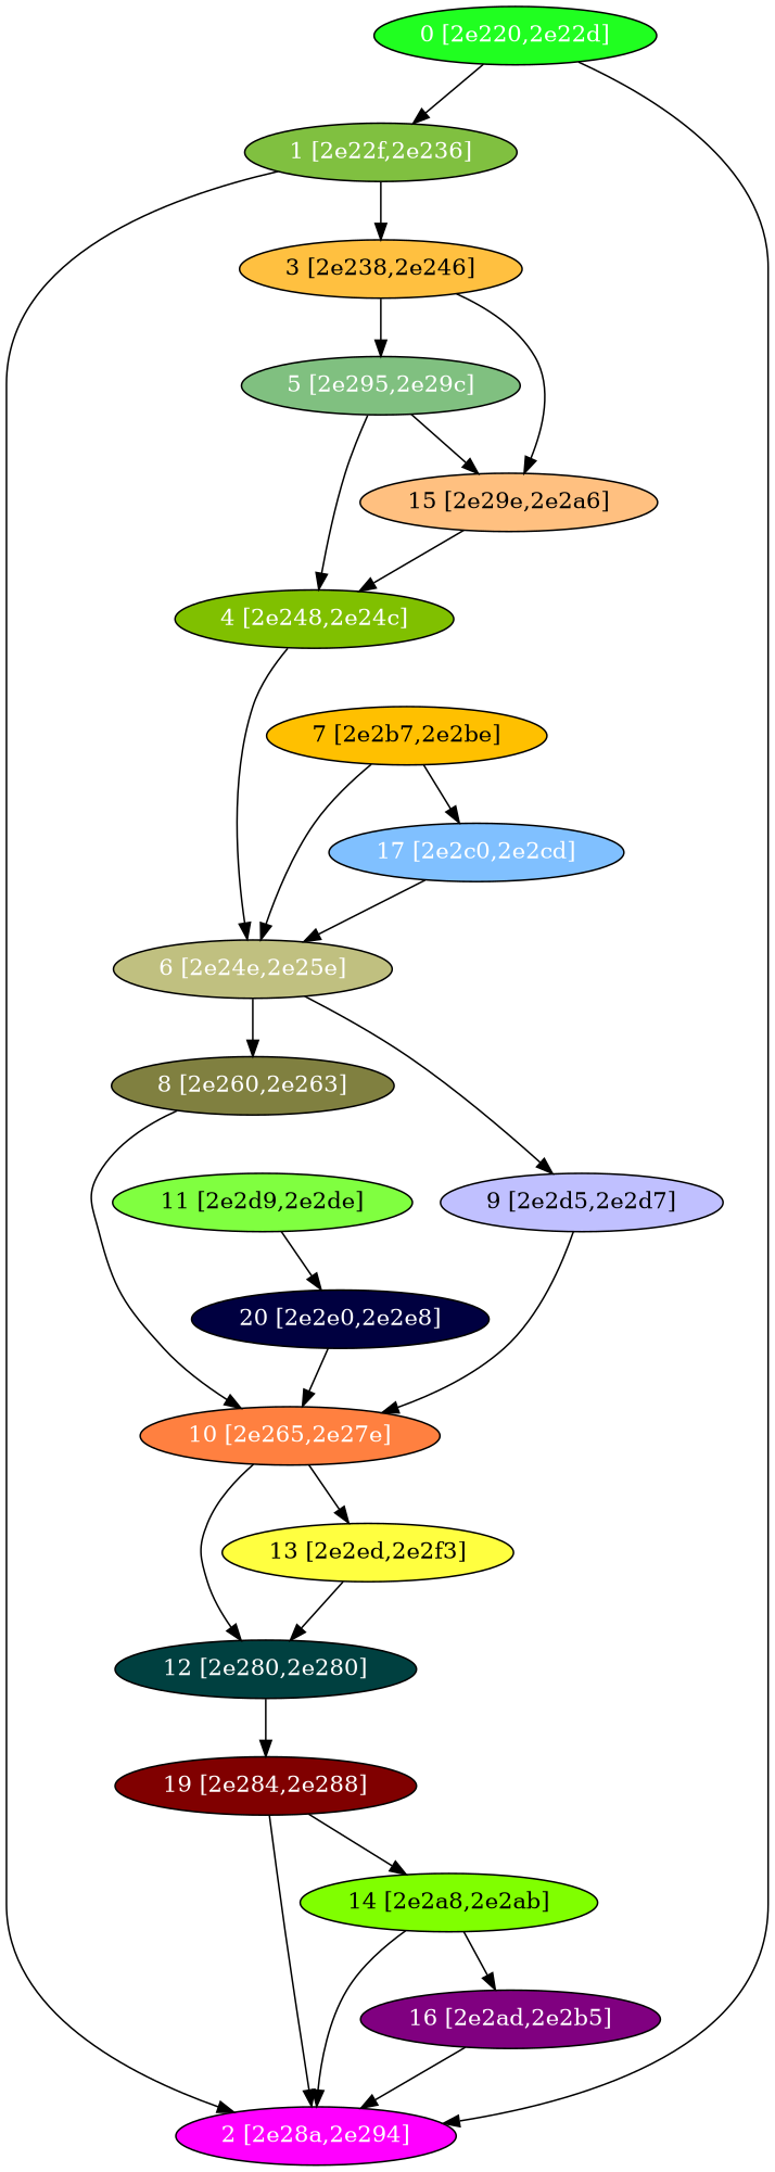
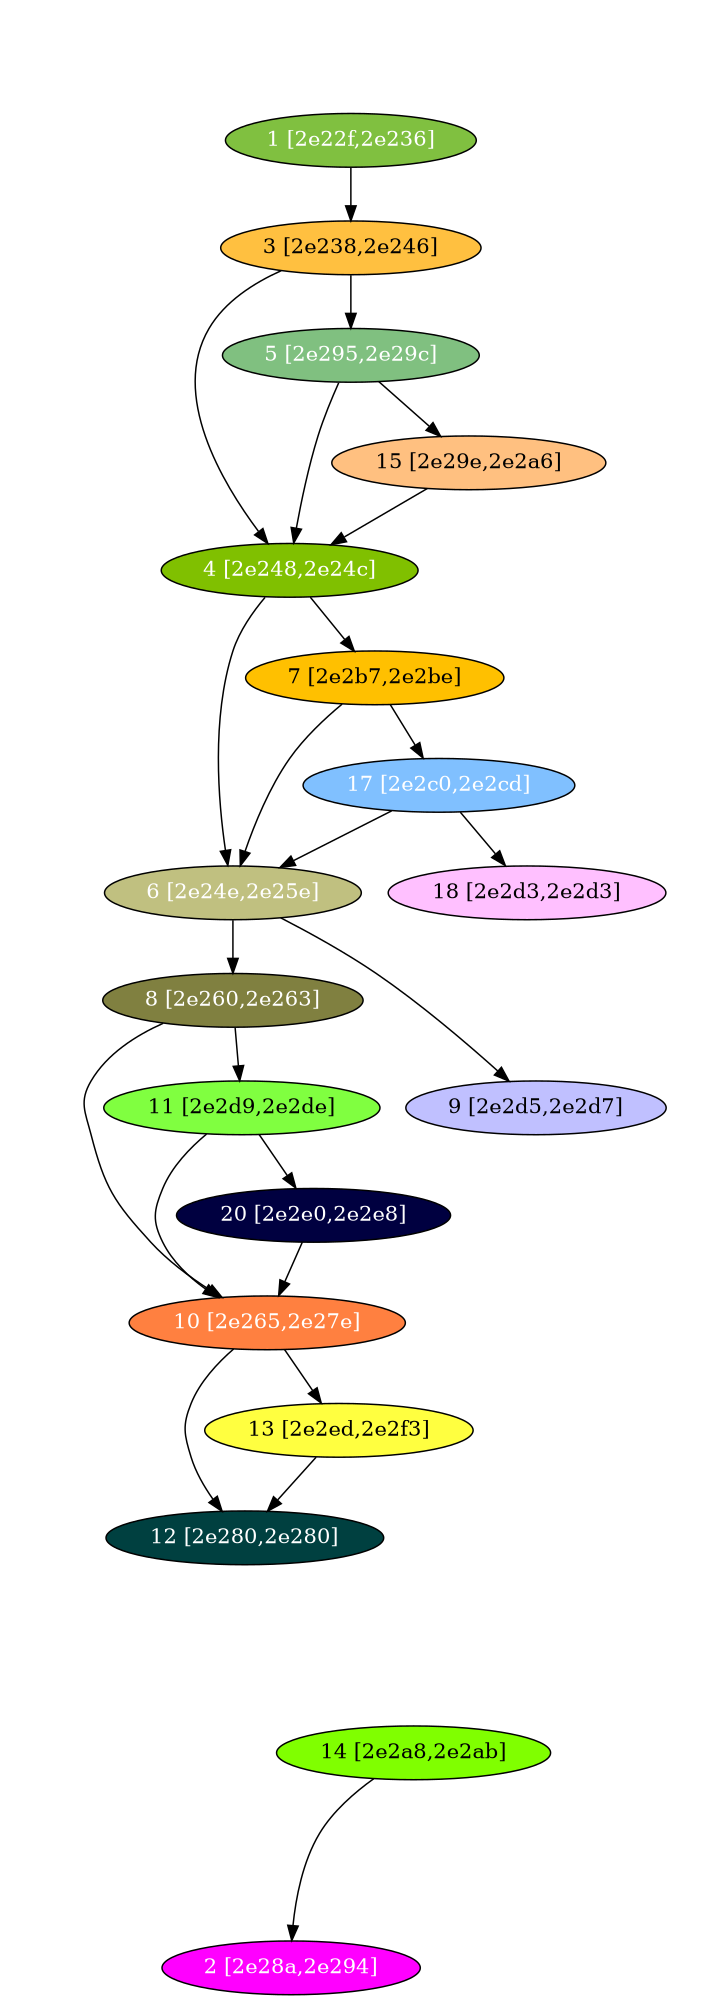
  digraph {
    node [fontcolor="#ffffff" shape=oval style=filled]
-   n1 [fillcolor="#20FF20" label="0 [2e220,2e22d]"]
    n2 [fillcolor="#80C040" label="1 [2e22f,2e236]"]
    n3 [fillcolor="#FF00FF" label="2 [2e28a,2e294]"]
    n4 [fillcolor="#FFC040" fontcolor="#000000" label="3 [2e238,2e246]"]
    n5 [fillcolor="#80C000" label="4 [2e248,2e24c]"]
    n6 [fillcolor="#80C080" label="5 [2e295,2e29c]"]
    n7 [fillcolor="#C0C080" label="6 [2e24e,2e25e]"]
    n8 [fillcolor="#FFC000" fontcolor="#000000" label="7 [2e2b7,2e2be]"]
    n9 [fillcolor="#FFC080" fontcolor="#000000" label="15 [2e29e,2e2a6]"]
    n10 [fillcolor="#808040" label="8 [2e260,2e263]"]
    n11 [fillcolor="#C0C0FF" fontcolor="#000000" label="9 [2e2d5,2e2d7]"]
    n12 [fillcolor="#80C0FF" label="17 [2e2c0,2e2cd]"]
    n13 [fillcolor="#FF8040" label="10 [2e265,2e27e]"]
    n14 [fillcolor="#80FF40" fontcolor="#000000" label="11 [2e2d9,2e2de]"]
+   n15 [fillcolor="#FFC0FF" fontcolor="#000000" label="18 [2e2d3,2e2d3]"]
    n16 [fillcolor="#004040" label="12 [2e280,2e280]"]
    n17 [fillcolor="#FFFF40" fontcolor="#000000" label="13 [2e2ed,2e2f3]"]
    n18 [fillcolor="#000040" label="20 [2e2e0,2e2e8]"]
-   n19 [fillcolor="#800000" label="19 [2e284,2e288]"]
    n20 [fillcolor="#80FF00" fontcolor="#000000" label="14 [2e2a8,2e2ab]"]
-   n21 [fillcolor="#800080" label="16 [2e2ad,2e2b5]"]
-   n1 -> n2
-   n1 -> n3
-   n2 -> n3
    n2 -> n4
-   n4 -> n9
+   n4 -> n5
    n4 -> n6
    n5 -> n7
+   n5 -> n8
    n6 -> n5
    n6 -> n9
    n7 -> n10
    n7 -> n11
    n8 -> n7
    n8 -> n12
    n9 -> n5
    n10 -> n13
+   n10 -> n14
    n12 -> n7
+   n12 -> n15
    n13 -> n16
    n13 -> n17
-   n11 -> n13
+   n14 -> n13
    n14 -> n18
-   n16 -> n19
    n17 -> n16
    n18 -> n13
-   n19 -> n3
-   n19 -> n20
    n20 -> n3
-   n20 -> n21
-   n21 -> n3
  }
